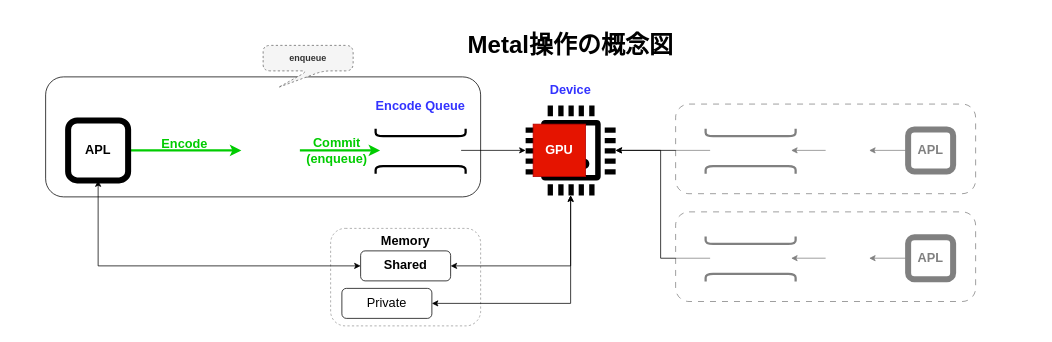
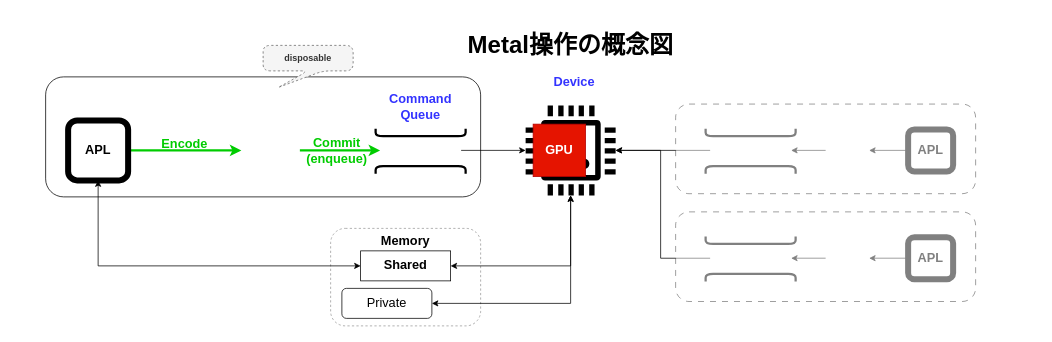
  <mxCell id="0" />
  <mxCell id="1" parent="0" />
  <mxCell id="2" value="" style="rounded=1;whiteSpace=wrap;html=1;fillColor=none;" parent="1" vertex="1"><mxGeometry x="60" y="102" width="580" height="160" as="geometry" /></mxCell>
  <mxCell id="3" value="" style="rounded=0;whiteSpace=wrap;html=1;strokeColor=none;fillColor=none;" parent="1" vertex="1"><mxGeometry width="40" height="40" as="geometry" x="20" y="20" /></mxCell>
  <mxCell id="4" value="" style="group" parent="1" vertex="1" connectable="0"><mxGeometry x="310" y="112" width="100" height="127" as="geometry" /></mxCell>
  <mxCell id="5" value="" style="shape=image;html=1;verticalAlign=top;verticalLabelPosition=bottom;labelBackgroundColor=#ffffff;imageAspect=0;aspect=fixed;image=https://cdn2.iconfinder.com/data/icons/essential-web-5/50/script-programming-coding-add-on-128.png;imageBackground=none;" parent="4" vertex="1"><mxGeometry x="11" y="49" width="78" height="78" as="geometry" /></mxCell>
  <mxCell id="6" style="edgeStyle=orthogonalEdgeStyle;rounded=0;orthogonalLoop=1;jettySize=auto;html=1;strokeWidth=3;strokeColor=#00CC00;fillColor=#d5e8d4;exitX=1;exitY=0.5;exitDx=0;exitDy=0;" parent="1" source="28" target="5" edge="1"><mxGeometry relative="1" as="geometry"><Array as="points" /><mxPoint x="150" y="221" as="sourcePoint" /><mxPoint x="280" y="200" as="targetPoint" /></mxGeometry></mxCell>
  <mxCell id="7" value="&lt;b&gt;&lt;font style=&quot;font-size: 17px;&quot;&gt;&lt;font color=&quot;#00cc00&quot;&gt;Encode&lt;br&gt;&lt;/font&gt;&lt;br&gt;&lt;/font&gt;&lt;/b&gt;" style="edgeLabel;html=1;align=center;verticalAlign=middle;resizable=0;points=[];labelBackgroundColor=none;" parent="6" vertex="1" connectable="0"><mxGeometry x="-0.02" y="-3" relative="1" as="geometry"><mxPoint y="-2" as="offset" /></mxGeometry></mxCell>
  <mxCell id="8" style="edgeStyle=orthogonalEdgeStyle;rounded=0;orthogonalLoop=1;jettySize=auto;html=1;entryX=0;entryY=0.5;entryDx=0;entryDy=0;strokeWidth=3;strokeColor=#00CC00;" parent="1" source="5" target="15" edge="1"><mxGeometry relative="1" as="geometry" /></mxCell>
  <mxCell id="9" value="&lt;font color=&quot;#00cc00&quot;&gt;Commit&lt;br&gt;(enqueue)&lt;/font&gt;" style="edgeLabel;html=1;align=center;verticalAlign=middle;resizable=0;points=[];labelBackgroundColor=none;fontStyle=1;fontSize=17;" parent="8" vertex="1" connectable="0"><mxGeometry x="-0.299" y="-2" relative="1" as="geometry"><mxPoint x="10" y="-2" as="offset" /></mxGeometry></mxCell>
  <mxCell id="10" style="edgeStyle=orthogonalEdgeStyle;rounded=0;orthogonalLoop=1;jettySize=auto;html=1;" parent="1" source="17" target="25" edge="1"><mxGeometry relative="1" as="geometry"><mxPoint x="940" y="171" as="targetPoint" /></mxGeometry></mxCell>
  <mxCell id="11" value="" style="group" parent="1" vertex="1" connectable="0"><mxGeometry x="490" y="122" width="130" height="99" as="geometry" /></mxCell>
- <mxCell id="12" value="Encode Queue" style="rounded=0;whiteSpace=wrap;html=1;fontStyle=1;fontSize=17;fontColor=#3333FF;strokeColor=none;fillColor=none;container=0;" parent="11" vertex="1"><mxGeometry x="5" width="130" height="40" as="geometry" /></mxCell>
+ <mxCell id="12" value="Command Queue" style="rounded=0;whiteSpace=wrap;html=1;fontStyle=1;fontSize=17;fontColor=#3333FF;strokeColor=none;fillColor=none;container=0;" parent="11" vertex="1"><mxGeometry x="5" width="130" height="40" as="geometry" /></mxCell>
  <mxCell id="13" value="" style="endArrow=none;html=1;strokeWidth=3;rounded=1;" parent="11" edge="1"><mxGeometry width="50" height="50" relative="1" as="geometry"><mxPoint x="10" y="49" as="sourcePoint" /><mxPoint x="130" y="49" as="targetPoint" /><Array as="points"><mxPoint x="10" y="59" /><mxPoint x="130" y="59" /></Array></mxGeometry></mxCell>
  <mxCell id="14" value="" style="endArrow=none;html=1;rounded=1;strokeWidth=3;" parent="11" edge="1"><mxGeometry width="50" height="50" relative="1" as="geometry"><mxPoint x="10" y="109" as="sourcePoint" /><mxPoint x="130" y="109" as="targetPoint" /><Array as="points"><mxPoint x="10" y="99" /><mxPoint x="130" y="99" /></Array></mxGeometry></mxCell>
  <mxCell id="15" value="" style="shape=image;html=1;verticalAlign=top;verticalLabelPosition=bottom;labelBackgroundColor=#ffffff;imageAspect=0;aspect=fixed;image=https://cdn2.iconfinder.com/data/icons/essential-web-5/50/script-programming-coding-add-on-128.png;container=0;imageBackground=none;" parent="11" vertex="1"><mxGeometry x="16" y="64" width="28" height="28" as="geometry" /></mxCell>
  <mxCell id="16" value="" style="shape=image;html=1;verticalAlign=top;verticalLabelPosition=bottom;labelBackgroundColor=#ffffff;imageAspect=0;aspect=fixed;image=https://cdn2.iconfinder.com/data/icons/essential-web-5/50/script-programming-coding-add-on-128.png;container=0;" parent="11" vertex="1"><mxGeometry x="56" y="64" width="28" height="28" as="geometry" /></mxCell>
  <mxCell id="17" value="" style="shape=image;html=1;verticalAlign=top;verticalLabelPosition=bottom;labelBackgroundColor=#ffffff;imageAspect=0;aspect=fixed;image=https://cdn2.iconfinder.com/data/icons/essential-web-5/50/script-programming-coding-add-on-128.png;container=0;" parent="11" vertex="1"><mxGeometry x="96" y="64" width="28" height="28" as="geometry" /></mxCell>
  <mxCell id="18" value="Memory" style="rounded=1;whiteSpace=wrap;html=1;verticalAlign=top;fontSize=17;fontStyle=1;fillColor=none;dashed=1;strokeColor=#999999;" parent="1" vertex="1"><mxGeometry x="440" y="304" width="200" height="130" as="geometry" /></mxCell>
- <mxCell id="19" value="Shared" style="rounded=1;whiteSpace=wrap;html=1;verticalAlign=middle;fontSize=17;fontStyle=1;fillColor=none;" parent="1" vertex="1"><mxGeometry x="480" y="334" width="120" height="40" as="geometry" /></mxCell>
+ <mxCell id="19" value="Shared" style="whiteSpace=wrap;html=1;verticalAlign=middle;fontSize=17;fontStyle=1;fillColor=none;rounded=0;" parent="1" vertex="1"><mxGeometry x="480" y="334" width="120" height="40" as="geometry" /></mxCell>
  <mxCell id="20" value="Private" style="rounded=1;whiteSpace=wrap;html=1;verticalAlign=middle;fontSize=17;fontStyle=0;fillColor=none;" parent="1" vertex="1"><mxGeometry x="455" y="384" width="120" height="40" as="geometry" /></mxCell>
  <mxCell id="21" style="edgeStyle=orthogonalEdgeStyle;rounded=0;orthogonalLoop=1;jettySize=auto;html=1;startArrow=classic;startFill=1;exitX=0.5;exitY=1;exitDx=0;exitDy=0;entryX=0;entryY=0.5;entryDx=0;entryDy=0;" parent="1" source="28" target="19" edge="1"><mxGeometry relative="1" as="geometry"><Array as="points"><mxPoint x="130" y="354" /></Array><mxPoint x="180" y="262" as="sourcePoint" /><mxPoint x="80" y="382" as="targetPoint" /></mxGeometry></mxCell>
  <mxCell id="22" style="edgeStyle=orthogonalEdgeStyle;rounded=0;orthogonalLoop=1;jettySize=auto;html=1;entryX=1;entryY=0.5;entryDx=0;entryDy=0;startArrow=classic;startFill=1;" parent="1" source="25" target="19" edge="1"><mxGeometry relative="1" as="geometry"><Array as="points"><mxPoint x="760" y="354" /></Array><mxPoint x="940" y="193" as="sourcePoint" /></mxGeometry></mxCell>
  <mxCell id="23" style="edgeStyle=orthogonalEdgeStyle;rounded=0;orthogonalLoop=1;jettySize=auto;html=1;entryX=1;entryY=0.5;entryDx=0;entryDy=0;startArrow=classic;startFill=1;" parent="1" source="25" target="20" edge="1"><mxGeometry relative="1" as="geometry"><Array as="points"><mxPoint x="760" y="404" /></Array><mxPoint x="940" y="193" as="sourcePoint" /></mxGeometry></mxCell>
  <mxCell id="24" value="" style="group" parent="1" vertex="1" connectable="0"><mxGeometry x="700" y="140" width="120" height="120" as="geometry" /></mxCell>
  <mxCell id="25" value="" style="pointerEvents=1;shadow=0;dashed=0;html=1;strokeColor=none;fillColor=#000000;labelPosition=center;verticalLabelPosition=bottom;verticalAlign=top;align=center;outlineConnect=0;shape=mxgraph.veeam.cpu;container=0;" parent="24" vertex="1"><mxGeometry width="120" height="120" as="geometry" /></mxCell>
  <mxCell id="26" value="&lt;font&gt;GPU&lt;/font&gt;" style="rounded=0;whiteSpace=wrap;html=1;fontStyle=1;fontSize=17;strokeColor=#B20000;fillColor=#e51400;fontColor=#ffffff;" parent="24" vertex="1"><mxGeometry x="10" y="25" width="70" height="70" as="geometry" /></mxCell>
- <mxCell id="27" value="Device" style="rounded=0;whiteSpace=wrap;html=1;fontStyle=1;fontSize=17;fontColor=#3333FF;strokeColor=none;fillColor=none;container=0;" parent="1" vertex="1"><mxGeometry x="695" y="100" width="130" height="40" as="geometry" /></mxCell>
+ <mxCell id="27" value="Device" style="rounded=0;whiteSpace=wrap;html=1;fontStyle=1;fontSize=17;fontColor=#3333FF;strokeColor=none;fillColor=none;container=0;" parent="1" vertex="1"><mxGeometry x="700" y="90" width="130" height="40" as="geometry" /></mxCell>
  <mxCell id="28" value="APL" style="rounded=1;whiteSpace=wrap;html=1;strokeWidth=8;fontStyle=1;fontSize=17;" parent="1" vertex="1"><mxGeometry x="90" y="160" width="80" height="80" as="geometry" /></mxCell>
  <mxCell id="29" value="" style="group" parent="1" vertex="1" connectable="0"><mxGeometry x="940" y="181" width="120" height="40" as="geometry" /></mxCell>
  <mxCell id="30" value="" style="endArrow=none;html=1;strokeWidth=3;rounded=1;" parent="29" edge="1"><mxGeometry width="50" height="50" relative="1" as="geometry"><mxPoint y="-10" as="sourcePoint" /><mxPoint x="120" y="-10" as="targetPoint" /><Array as="points"><mxPoint /><mxPoint x="120" /></Array></mxGeometry></mxCell>
  <mxCell id="31" value="" style="endArrow=none;html=1;rounded=1;strokeWidth=3;" parent="29" edge="1"><mxGeometry width="50" height="50" relative="1" as="geometry"><mxPoint y="50" as="sourcePoint" /><mxPoint x="120" y="50" as="targetPoint" /><Array as="points"><mxPoint y="40" /><mxPoint x="120" y="40" /></Array></mxGeometry></mxCell>
  <mxCell id="32" value="" style="shape=image;html=1;verticalAlign=top;verticalLabelPosition=bottom;labelBackgroundColor=#ffffff;imageAspect=0;aspect=fixed;image=https://cdn2.iconfinder.com/data/icons/essential-web-5/50/script-programming-coding-add-on-128.png;container=0;" parent="29" vertex="1"><mxGeometry x="6" y="5" width="28" height="28" as="geometry" /></mxCell>
  <mxCell id="33" value="" style="shape=image;html=1;verticalAlign=top;verticalLabelPosition=bottom;labelBackgroundColor=#ffffff;imageAspect=0;aspect=fixed;image=https://cdn2.iconfinder.com/data/icons/essential-web-5/50/script-programming-coding-add-on-128.png;container=0;" parent="29" vertex="1"><mxGeometry x="46" y="5" width="28" height="28" as="geometry" /></mxCell>
  <mxCell id="34" value="" style="shape=image;html=1;verticalAlign=top;verticalLabelPosition=bottom;labelBackgroundColor=#ffffff;imageAspect=0;aspect=fixed;image=https://cdn2.iconfinder.com/data/icons/essential-web-5/50/script-programming-coding-add-on-128.png;container=0;" parent="29" vertex="1"><mxGeometry x="86" y="5" width="28" height="28" as="geometry" /></mxCell>
  <mxCell id="35" style="edgeStyle=orthogonalEdgeStyle;rounded=0;orthogonalLoop=1;jettySize=auto;html=1;" parent="1" source="36" target="34" edge="1"><mxGeometry relative="1" as="geometry" /></mxCell>
  <mxCell id="36" value="" style="shape=image;html=1;verticalAlign=top;verticalLabelPosition=bottom;labelBackgroundColor=#ffffff;imageAspect=0;aspect=fixed;image=https://cdn2.iconfinder.com/data/icons/essential-web-5/50/script-programming-coding-add-on-128.png" parent="1" vertex="1"><mxGeometry x="1100" y="171" width="58" height="58" as="geometry" /></mxCell>
  <mxCell id="37" style="edgeStyle=orthogonalEdgeStyle;rounded=0;orthogonalLoop=1;jettySize=auto;html=1;" parent="1" source="38" target="36" edge="1"><mxGeometry relative="1" as="geometry" /></mxCell>
  <mxCell id="38" value="APL" style="rounded=1;whiteSpace=wrap;html=1;strokeWidth=8;fontStyle=1;fontSize=17;" parent="1" vertex="1"><mxGeometry x="1210" y="172" width="60" height="56" as="geometry" /></mxCell>
  <mxCell id="39" value="" style="rounded=0;whiteSpace=wrap;html=1;strokeColor=none;fillColor=none;" parent="1" vertex="1"><mxGeometry x="1340" width="40" height="40" as="geometry" y="20" /></mxCell>
  <mxCell id="40" style="edgeStyle=orthogonalEdgeStyle;rounded=0;orthogonalLoop=1;jettySize=auto;html=1;" parent="1" source="32" target="25" edge="1"><mxGeometry relative="1" as="geometry" /></mxCell>
  <mxCell id="41" value="" style="group" parent="1" vertex="1" connectable="0"><mxGeometry x="940" y="324.75" width="120" height="40" as="geometry" /></mxCell>
  <mxCell id="42" value="" style="endArrow=none;html=1;strokeWidth=3;rounded=1;" parent="41" edge="1"><mxGeometry width="50" height="50" relative="1" as="geometry"><mxPoint y="-10" as="sourcePoint" /><mxPoint x="120" y="-10" as="targetPoint" /><Array as="points"><mxPoint /><mxPoint x="120" /></Array></mxGeometry></mxCell>
  <mxCell id="43" value="" style="endArrow=none;html=1;rounded=1;strokeWidth=3;" parent="41" edge="1"><mxGeometry width="50" height="50" relative="1" as="geometry"><mxPoint y="50" as="sourcePoint" /><mxPoint x="120" y="50" as="targetPoint" /><Array as="points"><mxPoint y="40" /><mxPoint x="120" y="40" /></Array></mxGeometry></mxCell>
  <mxCell id="44" value="" style="shape=image;html=1;verticalAlign=top;verticalLabelPosition=bottom;labelBackgroundColor=#ffffff;imageAspect=0;aspect=fixed;image=https://cdn2.iconfinder.com/data/icons/essential-web-5/50/script-programming-coding-add-on-128.png;container=0;" parent="41" vertex="1"><mxGeometry x="6" y="5" width="28" height="28" as="geometry" /></mxCell>
  <mxCell id="45" value="" style="shape=image;html=1;verticalAlign=top;verticalLabelPosition=bottom;labelBackgroundColor=#ffffff;imageAspect=0;aspect=fixed;image=https://cdn2.iconfinder.com/data/icons/essential-web-5/50/script-programming-coding-add-on-128.png;container=0;" parent="41" vertex="1"><mxGeometry x="46" y="5" width="28" height="28" as="geometry" /></mxCell>
  <mxCell id="46" value="" style="shape=image;html=1;verticalAlign=top;verticalLabelPosition=bottom;labelBackgroundColor=#ffffff;imageAspect=0;aspect=fixed;image=https://cdn2.iconfinder.com/data/icons/essential-web-5/50/script-programming-coding-add-on-128.png;container=0;" parent="41" vertex="1"><mxGeometry x="86" y="5" width="28" height="28" as="geometry" /></mxCell>
  <mxCell id="47" style="edgeStyle=orthogonalEdgeStyle;rounded=0;orthogonalLoop=1;jettySize=auto;html=1;" parent="1" source="48" target="46" edge="1"><mxGeometry relative="1" as="geometry" /></mxCell>
  <mxCell id="48" value="" style="shape=image;html=1;verticalAlign=top;verticalLabelPosition=bottom;labelBackgroundColor=#ffffff;imageAspect=0;aspect=fixed;image=https://cdn2.iconfinder.com/data/icons/essential-web-5/50/script-programming-coding-add-on-128.png" parent="1" vertex="1"><mxGeometry x="1100" y="314.75" width="58" height="58" as="geometry" /></mxCell>
  <mxCell id="49" style="edgeStyle=orthogonalEdgeStyle;rounded=0;orthogonalLoop=1;jettySize=auto;html=1;" parent="1" source="50" target="48" edge="1"><mxGeometry relative="1" as="geometry" /></mxCell>
  <mxCell id="50" value="APL" style="rounded=1;whiteSpace=wrap;html=1;strokeWidth=8;fontStyle=1;fontSize=17;" parent="1" vertex="1"><mxGeometry x="1210" y="315.75" width="60" height="56" as="geometry" /></mxCell>
  <mxCell id="51" style="edgeStyle=orthogonalEdgeStyle;rounded=0;orthogonalLoop=1;jettySize=auto;html=1;" parent="1" source="44" target="25" edge="1"><mxGeometry relative="1" as="geometry"><Array as="points"><mxPoint x="880" y="344" /><mxPoint x="880" y="200" /></Array></mxGeometry></mxCell>
  <mxCell id="52" value="" style="rounded=1;whiteSpace=wrap;html=1;dashed=1;dashPattern=8 8;opacity=50;" parent="1" vertex="1"><mxGeometry x="900" y="138.25" width="400" height="119.5" as="geometry" /></mxCell>
  <mxCell id="53" value="" style="rounded=1;whiteSpace=wrap;html=1;dashed=1;dashPattern=8 8;opacity=50;" parent="1" vertex="1"><mxGeometry x="900" y="282" width="400" height="119.5" as="geometry" /></mxCell>
  <mxCell id="54" value="Metal操作の概念図" style="rounded=1;whiteSpace=wrap;html=1;fillColor=none;strokeColor=none;fontStyle=1;fontSize=32;" parent="1" vertex="1"><mxGeometry x="520" y="40" width="480" height="40" as="geometry" /></mxCell>
- <mxCell id="55" value="enqueue" style="shape=callout;whiteSpace=wrap;html=1;perimeter=calloutPerimeter;fontStyle=1;dashed=1;rounded=1;size=22;position=0.5;position2=0.17;fillColor=#f5f5f5;fontColor=#333333;strokeColor=#666666;" parent="1" vertex="1"><mxGeometry x="350" y="60" width="120" height="56" as="geometry" /></mxCell>
+ <mxCell id="55" value="disposable" style="shape=callout;whiteSpace=wrap;html=1;perimeter=calloutPerimeter;fontStyle=1;dashed=1;rounded=1;size=22;position=0.5;position2=0.17;fillColor=#f5f5f5;fontColor=#333333;strokeColor=#666666;" parent="1" vertex="1"><mxGeometry x="350" y="60" width="120" height="56" as="geometry" /></mxCell>
